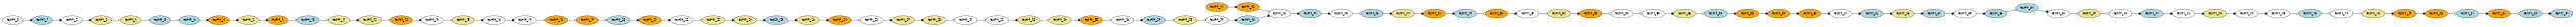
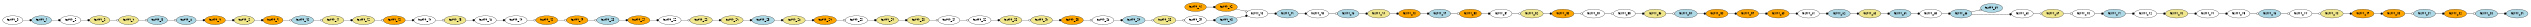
  digraph {
    fontname="Patrick Hand"
    rankdir=LR
    node [fillcolor=white fontname="Patrick Hand" style=filled]
    edge [arrowhead=dot fontname="Patrick Hand"]
    test77_1 [fillcolor=lightblue]
    test77_0
    test77_2
    test77_3 [fillcolor=khaki]
    test77_4 [fillcolor=khaki]
    test77_5 [fillcolor=lightblue]
    test77_6 [fillcolor=lightblue]
    test77_7 [fillcolor=orange]
    test77_8 [fillcolor=khaki]
    test77_9 [fillcolor=orange]
    test77_10 [fillcolor=lightblue]
    test77_11 [fillcolor=khaki]
    test77_12 [fillcolor=khaki]
    test77_13 [fillcolor=orange]
    test77_14
    test77_15 [fillcolor=khaki]
    test77_16
    test77_17
    test77_18 [fillcolor=orange]
    test77_19 [fillcolor=orange]
    test77_20 [fillcolor=lightblue]
    test77_21 [fillcolor=orange]
    test77_22
    test77_23 [fillcolor=khaki]
    test77_24 [fillcolor=khaki]
-   test77_25 [fillcolor=lightblue label=test27_25]
+   test77_25 [fillcolor=lightblue]
    test77_26 [fillcolor=khaki]
    test77_27 [fillcolor=orange]
    test77_28
    test77_29 [fillcolor=khaki]
    test77_30 [fillcolor=khaki]
    test77_31
    test77_32
    test77_33 [fillcolor=khaki]
    test77_34 [fillcolor=khaki]
    test77_35 [fillcolor=orange]
    test77_36
    test77_37 [fillcolor=lightblue]
    test77_38 [fillcolor=khaki]
    test77_39
    test77_40 [fillcolor=lightblue]
    test77_43
    test77_41 [fillcolor=orange]
    test77_42 [fillcolor=orange]
    test77_44 [fillcolor=lightblue]
    test77_45
    test77_46 [fillcolor=lightblue]
    test77_47 [fillcolor=khaki]
    test77_48 [fillcolor=orange]
    test77_49 [fillcolor=lightblue]
    test77_50 [fillcolor=orange]
    test77_51
    test77_52 [fillcolor=khaki]
    test77_53 [fillcolor=orange]
    test77_54
    test77_55
    test77_56 [fillcolor=khaki]
    test77_57 [fillcolor=lightblue]
-   test77_58 [fillcolor=orange label=test47_58]
+   test77_58 [fillcolor=orange]
    test77_59 [fillcolor=orange]
    test77_60 [fillcolor=orange]
    test77_61
    test77_62 [fillcolor=lightblue]
    test77_63 [fillcolor=khaki]
    test77_64 [fillcolor=lightblue]
    test77_65
    test77_66 [fillcolor=lightblue]
    test77_67 [fillcolor=lightblue]
    test77_68
    test77_69 [fillcolor=khaki]
    test77_70
    test77_71 [fillcolor=lightblue]
    test77_72
    test77_73 [fillcolor=khaki]
    test77_74
    test77_75
    test77_76 [fillcolor=lightblue]
    test77_77
    test77_78 [fillcolor=khaki]
    test77_79 [fillcolor=orange]
    test77_80 [fillcolor=orange]
    test77_81 [fillcolor=lightblue]
    test77_82 [fillcolor=orange]
    test77_83 [fillcolor=lightblue]
    test77_84 [fillcolor=lightblue]
    test77_1 -> test77_2
    test77_0 -> test77_1
    test77_2 -> test77_3
    test77_3 -> test77_4 [arrowhead=odot]
    test77_4 -> test77_5 [arrowhead=odot]
    test77_5 -> test77_6 [arrowhead=odot]
    test77_6 -> test77_7
    test77_7 -> test77_8
    test77_8 -> test77_9
    test77_9 -> test77_10 [arrowhead=odot]
    test77_10 -> test77_11 [arrowhead=odot]
    test77_11 -> test77_12
    test77_12 -> test77_13 [arrowhead=odot]
    test77_13 -> test77_14
    test77_14 -> test77_15 [arrowhead=odot]
    test77_15 -> test77_16
    test77_16 -> test77_17
    test77_17 -> test77_18 [arrowhead=odot]
    test77_18 -> test77_19 [arrowhead=odot]
    test77_19 -> test77_20 [arrowhead=odot]
    test77_20 -> test77_21
    test77_21 -> test77_22
    test77_22 -> test77_23 [arrowhead=odot]
    test77_23 -> test77_24
    test77_24 -> test77_25
    test77_25 -> test77_26
    test77_26 -> test77_27
    test77_27 -> test77_28 [arrowhead=odot]
    test77_28 -> test77_29
    test77_29 -> test77_30
    test77_30 -> test77_31 [arrowhead=odot]
    test77_31 -> test77_32 [arrowhead=odot]
    test77_32 -> test77_33
    test77_33 -> test77_34 [arrowhead=odot]
    test77_34 -> test77_35
    test77_35 -> test77_36 [arrowhead=odot]
    test77_36 -> test77_37
    test77_37 -> test77_38 [arrowhead=odot]
    test77_38 -> test77_39 [arrowhead=odot]
    test77_39 -> test77_40
    test77_40 -> test77_43
    test77_43 -> test77_44
    test77_41 -> test77_42
    test77_42 -> test77_43 [arrowhead=odot]
    test77_44 -> test77_45
    test77_45 -> test77_46 [arrowhead=odot]
    test77_46 -> test77_47
    test77_47 -> test77_48
    test77_48 -> test77_49
    test77_49 -> test77_50 [arrowhead=odot]
    test77_50 -> test77_51
    test77_51 -> test77_52 [arrowhead=odot]
    test77_52 -> test77_53
    test77_53 -> test77_54 [arrowhead=odot]
    test77_54 -> test77_55 [arrowhead=odot]
    test77_55 -> test77_56
    test77_56 -> test77_57 [arrowhead=odot]
    test77_57 -> test77_58
    test77_58 -> test77_59
    test77_59 -> test77_60
    test77_60 -> test77_61
    test77_61 -> test77_62
    test77_62 -> test77_63
    test77_63 -> test77_64
    test77_64 -> test77_65
    test77_65 -> test77_66
    test77_66 -> test77_67 [arrowhead=odot]
-   test77_67 -> test77_68
+   test77_66 -> test77_68
    test77_68 -> test77_69 [arrowhead=odot]
    test77_69 -> test77_70 [arrowhead=odot]
    test77_70 -> test77_71
    test77_71 -> test77_72
    test77_72 -> test77_73
    test77_73 -> test77_74
    test77_74 -> test77_75
    test77_75 -> test77_76 [arrowhead=odot]
    test77_76 -> test77_77 [arrowhead=odot]
    test77_77 -> test77_78 [arrowhead=odot]
    test77_78 -> test77_79
    test77_79 -> test77_80
    test77_80 -> test77_81 [arrowhead=odot]
    test77_81 -> test77_82
    test77_82 -> test77_83 [arrowhead=odot]
    test77_83 -> test77_84
  }
